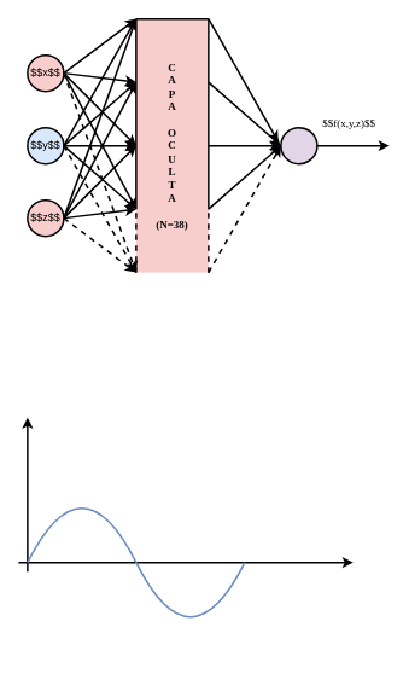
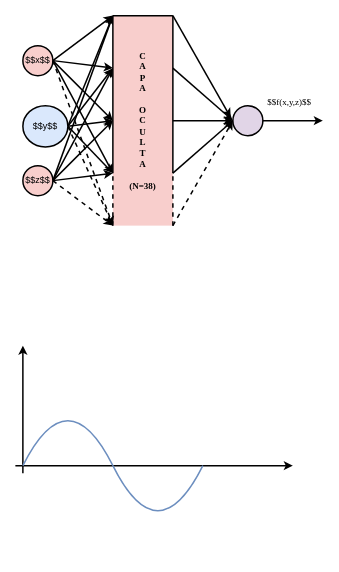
  <mxCell id="0" />
  <mxCell id="1" parent="0" />
  <mxCell id="2" style="rounded=0;orthogonalLoop=1;jettySize=auto;html=1;entryX=0;entryY=0;entryDx=0;entryDy=0;strokeWidth=2;exitX=1;exitY=0.5;exitDx=0;exitDy=0;" edge="1" parent="1" source="3" target="17"><mxGeometry relative="1" as="geometry" /></mxCell>
  <mxCell id="3" value="$$x$$" style="ellipse;whiteSpace=wrap;html=1;fillColor=#f8cecc;strokeColor=#000000;strokeWidth=2;" vertex="1" parent="1"><mxGeometry x="30" y="60" width="40" height="40" as="geometry" /></mxCell>
  <mxCell id="4" style="edgeStyle=none;rounded=0;orthogonalLoop=1;jettySize=auto;html=1;entryX=0;entryY=0;entryDx=0;entryDy=0;strokeWidth=2;exitX=1;exitY=0.5;exitDx=0;exitDy=0;" edge="1" parent="1" source="9" target="17"><mxGeometry relative="1" as="geometry" /></mxCell>
  <mxCell id="5" style="edgeStyle=none;rounded=0;orthogonalLoop=1;jettySize=auto;html=1;exitX=1;exitY=0.5;exitDx=0;exitDy=0;entryX=0;entryY=0.25;entryDx=0;entryDy=0;strokeWidth=2;" edge="1" parent="1" source="9" target="17"><mxGeometry relative="1" as="geometry" /></mxCell>
  <mxCell id="6" style="edgeStyle=none;rounded=0;orthogonalLoop=1;jettySize=auto;html=1;exitX=1;exitY=0.5;exitDx=0;exitDy=0;strokeWidth=2;" edge="1" parent="1" source="9"><mxGeometry relative="1" as="geometry"><mxPoint x="150" y="160" as="targetPoint" /></mxGeometry></mxCell>
  <mxCell id="7" style="edgeStyle=none;rounded=0;orthogonalLoop=1;jettySize=auto;html=1;exitX=1;exitY=0.5;exitDx=0;exitDy=0;strokeWidth=2;" edge="1" parent="1" source="9"><mxGeometry relative="1" as="geometry"><mxPoint x="150" y="230" as="targetPoint" /></mxGeometry></mxCell>
  <mxCell id="8" style="edgeStyle=none;rounded=0;orthogonalLoop=1;jettySize=auto;html=1;exitX=1;exitY=0.5;exitDx=0;exitDy=0;entryX=0;entryY=1;entryDx=0;entryDy=0;strokeWidth=2;dashed=1;" edge="1" parent="1" source="9" target="17"><mxGeometry relative="1" as="geometry" /></mxCell>
- <mxCell id="9" value="$$y$$" style="ellipse;whiteSpace=wrap;html=1;fillColor=#dae8fc;strokeColor=#000000;strokeWidth=2;" vertex="1" parent="1"><mxGeometry x="30" y="140" width="40" height="40" as="geometry" /></mxCell>
+ <mxCell id="9" value="$$y$$" style="ellipse;whiteSpace=wrap;html=1;fillColor=#dae8fc;strokeColor=#000000;strokeWidth=2;" vertex="1" parent="1"><mxGeometry x="30" y="140" width="60" height="55" as="geometry" /></mxCell>
  <mxCell id="10" style="edgeStyle=none;rounded=0;orthogonalLoop=1;jettySize=auto;html=1;exitX=1;exitY=0.5;exitDx=0;exitDy=0;entryX=0;entryY=0;entryDx=0;entryDy=0;strokeWidth=2;" edge="1" parent="1" source="15" target="17"><mxGeometry relative="1" as="geometry" /></mxCell>
  <mxCell id="11" style="edgeStyle=none;rounded=0;orthogonalLoop=1;jettySize=auto;html=1;exitX=1;exitY=0.5;exitDx=0;exitDy=0;entryX=0;entryY=0.25;entryDx=0;entryDy=0;strokeWidth=2;" edge="1" parent="1" source="15" target="17"><mxGeometry relative="1" as="geometry" /></mxCell>
  <mxCell id="12" style="edgeStyle=none;rounded=0;orthogonalLoop=1;jettySize=auto;html=1;exitX=1;exitY=0.5;exitDx=0;exitDy=0;entryX=0;entryY=0.5;entryDx=0;entryDy=0;strokeWidth=2;" edge="1" parent="1" source="15" target="17"><mxGeometry relative="1" as="geometry" /></mxCell>
  <mxCell id="13" style="edgeStyle=none;rounded=0;orthogonalLoop=1;jettySize=auto;html=1;exitX=1;exitY=0.5;exitDx=0;exitDy=0;entryX=0;entryY=0.75;entryDx=0;entryDy=0;strokeWidth=2;" edge="1" parent="1" source="15" target="17"><mxGeometry relative="1" as="geometry" /></mxCell>
  <mxCell id="14" style="edgeStyle=none;rounded=0;orthogonalLoop=1;jettySize=auto;html=1;exitX=1;exitY=0.5;exitDx=0;exitDy=0;entryX=0;entryY=1;entryDx=0;entryDy=0;strokeWidth=2;dashed=1;" edge="1" parent="1" source="15" target="17"><mxGeometry relative="1" as="geometry" /></mxCell>
  <mxCell id="15" value="$$z$$" style="ellipse;whiteSpace=wrap;html=1;fillColor=#f8cecc;strokeColor=#000000;strokeWidth=2;" vertex="1" parent="1"><mxGeometry x="30" y="220" width="40" height="40" as="geometry" /></mxCell>
  <mxCell id="16" style="edgeStyle=none;rounded=0;orthogonalLoop=1;jettySize=auto;html=1;exitX=1;exitY=0.25;exitDx=0;exitDy=0;entryX=0;entryY=0.5;entryDx=0;entryDy=0;strokeWidth=2;fontFamily=Georgia;" edge="1" parent="1" source="17" target="28"><mxGeometry relative="1" as="geometry" /></mxCell>
  <mxCell id="17" value="&lt;font face=&quot;Georgia&quot;&gt;&lt;b&gt;C&lt;br&gt;A&lt;br&gt;P&lt;br&gt;A&lt;br&gt;&lt;br&gt;O&lt;br&gt;C&lt;br&gt;U&lt;br&gt;L&lt;br&gt;T&lt;br&gt;A&lt;br&gt;&lt;br&gt;(N=38)&lt;/b&gt;&lt;/font&gt;" style="rounded=0;whiteSpace=wrap;html=1;strokeColor=none;strokeWidth=2;fillColor=#f8cecc;" vertex="1" parent="1"><mxGeometry x="150" y="20" width="80" height="280" as="geometry" /></mxCell>
  <mxCell id="18" style="rounded=0;orthogonalLoop=1;jettySize=auto;html=1;entryX=0;entryY=0.25;entryDx=0;entryDy=0;strokeWidth=2;exitX=1;exitY=0.5;exitDx=0;exitDy=0;" edge="1" parent="1" source="3" target="17"><mxGeometry relative="1" as="geometry"><mxPoint x="77.15" y="79.71" as="sourcePoint" /><mxPoint x="160" y="30" as="targetPoint" /></mxGeometry></mxCell>
  <mxCell id="19" style="rounded=0;orthogonalLoop=1;jettySize=auto;html=1;entryX=0;entryY=0.5;entryDx=0;entryDy=0;strokeWidth=2;exitX=1;exitY=0.5;exitDx=0;exitDy=0;" edge="1" parent="1" source="3" target="17"><mxGeometry relative="1" as="geometry"><mxPoint x="80" y="90" as="sourcePoint" /><mxPoint x="160" y="100" as="targetPoint" /></mxGeometry></mxCell>
  <mxCell id="20" style="rounded=0;orthogonalLoop=1;jettySize=auto;html=1;entryX=0;entryY=0.75;entryDx=0;entryDy=0;strokeWidth=2;exitX=1;exitY=0.5;exitDx=0;exitDy=0;" edge="1" parent="1" source="3" target="17"><mxGeometry relative="1" as="geometry"><mxPoint x="80" y="90" as="sourcePoint" /><mxPoint x="160" y="170" as="targetPoint" /></mxGeometry></mxCell>
  <mxCell id="21" style="rounded=0;orthogonalLoop=1;jettySize=auto;html=1;entryX=0;entryY=1;entryDx=0;entryDy=0;strokeWidth=2;dashed=1;" edge="1" parent="1" target="17"><mxGeometry relative="1" as="geometry"><mxPoint x="70" y="80" as="sourcePoint" /><mxPoint x="170" y="180" as="targetPoint" /></mxGeometry></mxCell>
  <mxCell id="22" value="" style="endArrow=none;html=1;rounded=0;strokeWidth=2;fontFamily=Georgia;exitX=0;exitY=0.75;exitDx=0;exitDy=0;entryX=0;entryY=0;entryDx=0;entryDy=0;" edge="1" parent="1" source="17" target="17"><mxGeometry width="50" height="50" relative="1" as="geometry"><mxPoint x="150" y="180" as="sourcePoint" /><mxPoint x="200" y="130" as="targetPoint" /></mxGeometry></mxCell>
  <mxCell id="23" value="" style="endArrow=none;html=1;rounded=0;strokeWidth=2;fontFamily=Georgia;exitX=1;exitY=0.75;exitDx=0;exitDy=0;entryX=1;entryY=0;entryDx=0;entryDy=0;" edge="1" parent="1" source="17" target="17"><mxGeometry width="50" height="50" relative="1" as="geometry"><mxPoint x="160" y="240" as="sourcePoint" /><mxPoint x="160" y="30" as="targetPoint" /></mxGeometry></mxCell>
  <mxCell id="24" value="" style="endArrow=none;html=1;rounded=0;strokeWidth=2;fontFamily=Georgia;exitX=1;exitY=0;exitDx=0;exitDy=0;entryX=0;entryY=0;entryDx=0;entryDy=0;" edge="1" parent="1" source="17" target="17"><mxGeometry width="50" height="50" relative="1" as="geometry"><mxPoint x="240" y="240" as="sourcePoint" /><mxPoint x="240" y="30" as="targetPoint" /></mxGeometry></mxCell>
  <mxCell id="25" value="" style="endArrow=none;html=1;rounded=0;strokeWidth=2;fontFamily=Georgia;exitX=1;exitY=1;exitDx=0;exitDy=0;dashed=1;" edge="1" parent="1" source="17"><mxGeometry width="50" height="50" relative="1" as="geometry"><mxPoint x="240" y="240" as="sourcePoint" /><mxPoint x="230" y="230" as="targetPoint" /></mxGeometry></mxCell>
  <mxCell id="26" value="" style="endArrow=none;html=1;rounded=0;strokeWidth=2;fontFamily=Georgia;exitX=0;exitY=1;exitDx=0;exitDy=0;dashed=1;entryX=0;entryY=0.75;entryDx=0;entryDy=0;" edge="1" parent="1" source="17" target="17"><mxGeometry width="50" height="50" relative="1" as="geometry"><mxPoint x="240" y="310" as="sourcePoint" /><mxPoint x="240" y="240" as="targetPoint" /></mxGeometry></mxCell>
  <mxCell id="27" style="edgeStyle=none;rounded=0;orthogonalLoop=1;jettySize=auto;html=1;exitX=1;exitY=0.5;exitDx=0;exitDy=0;strokeWidth=2;fontFamily=Georgia;" edge="1" parent="1" source="28"><mxGeometry relative="1" as="geometry"><mxPoint x="430" y="160" as="targetPoint" /></mxGeometry></mxCell>
  <mxCell id="28" value="" style="ellipse;whiteSpace=wrap;html=1;strokeColor=default;strokeWidth=2;fontFamily=Georgia;fillColor=#e1d5e7;" vertex="1" parent="1"><mxGeometry x="310" y="140" width="40" height="40" as="geometry" /></mxCell>
  <mxCell id="29" value="" style="endArrow=classic;html=1;rounded=0;strokeWidth=2;fontFamily=Georgia;exitX=1;exitY=0;exitDx=0;exitDy=0;entryX=-0.072;entryY=0.397;entryDx=0;entryDy=0;entryPerimeter=0;" edge="1" parent="1" source="17" target="28"><mxGeometry width="50" height="50" relative="1" as="geometry"><mxPoint x="150" y="180" as="sourcePoint" /><mxPoint x="200" y="130" as="targetPoint" /></mxGeometry></mxCell>
  <mxCell id="30" value="" style="endArrow=classic;html=1;rounded=0;strokeWidth=2;fontFamily=Georgia;exitX=1;exitY=1;exitDx=0;exitDy=0;entryX=0;entryY=0.5;entryDx=0;entryDy=0;dashed=1;" edge="1" parent="1" source="17" target="28"><mxGeometry width="50" height="50" relative="1" as="geometry"><mxPoint x="240" y="30" as="sourcePoint" /><mxPoint x="277.12" y="165.88" as="targetPoint" /></mxGeometry></mxCell>
  <mxCell id="31" value="" style="endArrow=classic;html=1;rounded=0;strokeWidth=2;fontFamily=Georgia;entryX=0;entryY=0.5;entryDx=0;entryDy=0;" edge="1" parent="1" target="28"><mxGeometry width="50" height="50" relative="1" as="geometry"><mxPoint x="230" y="230" as="sourcePoint" /><mxPoint x="280" y="170" as="targetPoint" /></mxGeometry></mxCell>
  <mxCell id="32" value="" style="endArrow=classic;html=1;rounded=0;strokeWidth=2;fontFamily=Georgia;" edge="1" parent="1"><mxGeometry width="50" height="50" relative="1" as="geometry"><mxPoint x="230" y="160" as="sourcePoint" /><mxPoint x="310" y="160" as="targetPoint" /></mxGeometry></mxCell>
  <mxCell id="33" value="$$f(x,y,z)$$" style="text;html=1;align=center;verticalAlign=middle;resizable=0;points=[];autosize=1;strokeColor=none;fillColor=none;fontFamily=Georgia;" vertex="1" parent="1"><mxGeometry x="340" y="120" width="90" height="30" as="geometry" /></mxCell>
  <mxCell id="34" value="" style="endArrow=classic;html=1;rounded=0;strokeWidth=2;fontFamily=Georgia;" edge="1" parent="1"><mxGeometry width="50" height="50" relative="1" as="geometry"><mxPoint x="20" y="620" as="sourcePoint" /><mxPoint x="390" y="620" as="targetPoint" /></mxGeometry></mxCell>
  <mxCell id="35" value="" style="endArrow=classic;html=1;rounded=0;strokeWidth=2;fontFamily=Georgia;" edge="1" parent="1"><mxGeometry width="50" height="50" relative="1" as="geometry"><mxPoint x="30" y="630" as="sourcePoint" /><mxPoint x="30" y="460" as="targetPoint" /></mxGeometry></mxCell>
  <mxCell id="36" value="" style="curved=1;endArrow=none;html=1;rounded=0;strokeWidth=2;fontFamily=Georgia;endFill=0;fillColor=#dae8fc;strokeColor=#6c8ebf;" edge="1" parent="1"><mxGeometry width="50" height="50" relative="1" as="geometry"><mxPoint x="30" y="620" as="sourcePoint" /><mxPoint x="150" y="620" as="targetPoint" /><Array as="points"><mxPoint x="90" y="500" /></Array></mxGeometry></mxCell>
  <mxCell id="37" value="" style="curved=1;endArrow=none;html=1;rounded=0;strokeWidth=2;fontFamily=Georgia;endFill=0;fillColor=#dae8fc;strokeColor=#6c8ebf;" edge="1" parent="1"><mxGeometry width="50" height="50" relative="1" as="geometry"><mxPoint x="150" y="620" as="sourcePoint" /><mxPoint x="270" y="620" as="targetPoint" /><Array as="points"><mxPoint x="210" y="740" /></Array></mxGeometry></mxCell>
